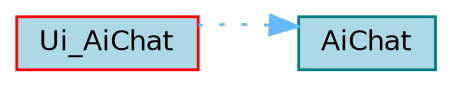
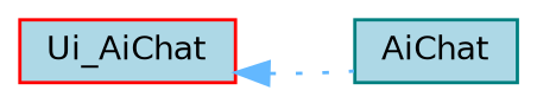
  digraph {
    rankdir=LR
    node [fillcolor=lightblue fontname=Helvetica fontsize=10 shape=box style=filled]
    n1 [color=red height=0.2 label=Ui_AiChat width=0.4]
    n2 [color=teal height=0.2 label=AiChat width=0.4]
-   n2 -> n1 [color=steelblue1 dir=back fontname=Helvetica fontsize=10 labelfontname=Helvetica labelfontsize=10 style=dotted]
+   n1 -> n2 [color=steelblue1 dir=back fontname=Helvetica fontsize=10 labelfontname=Helvetica labelfontsize=10 style=dotted]
  }
